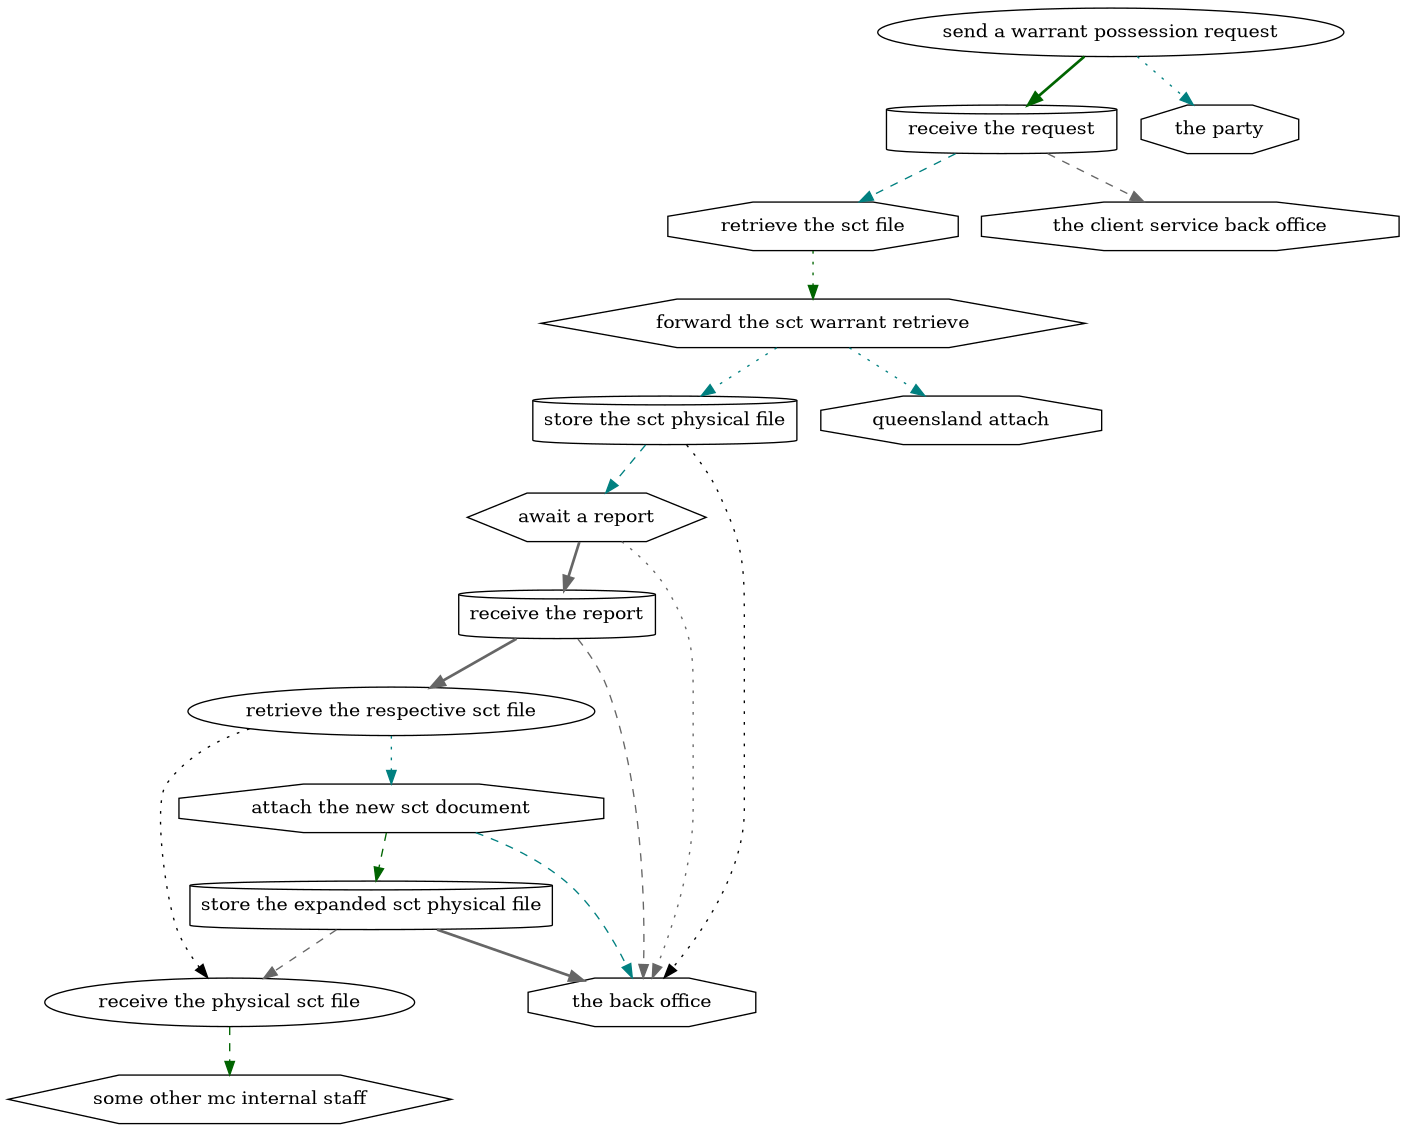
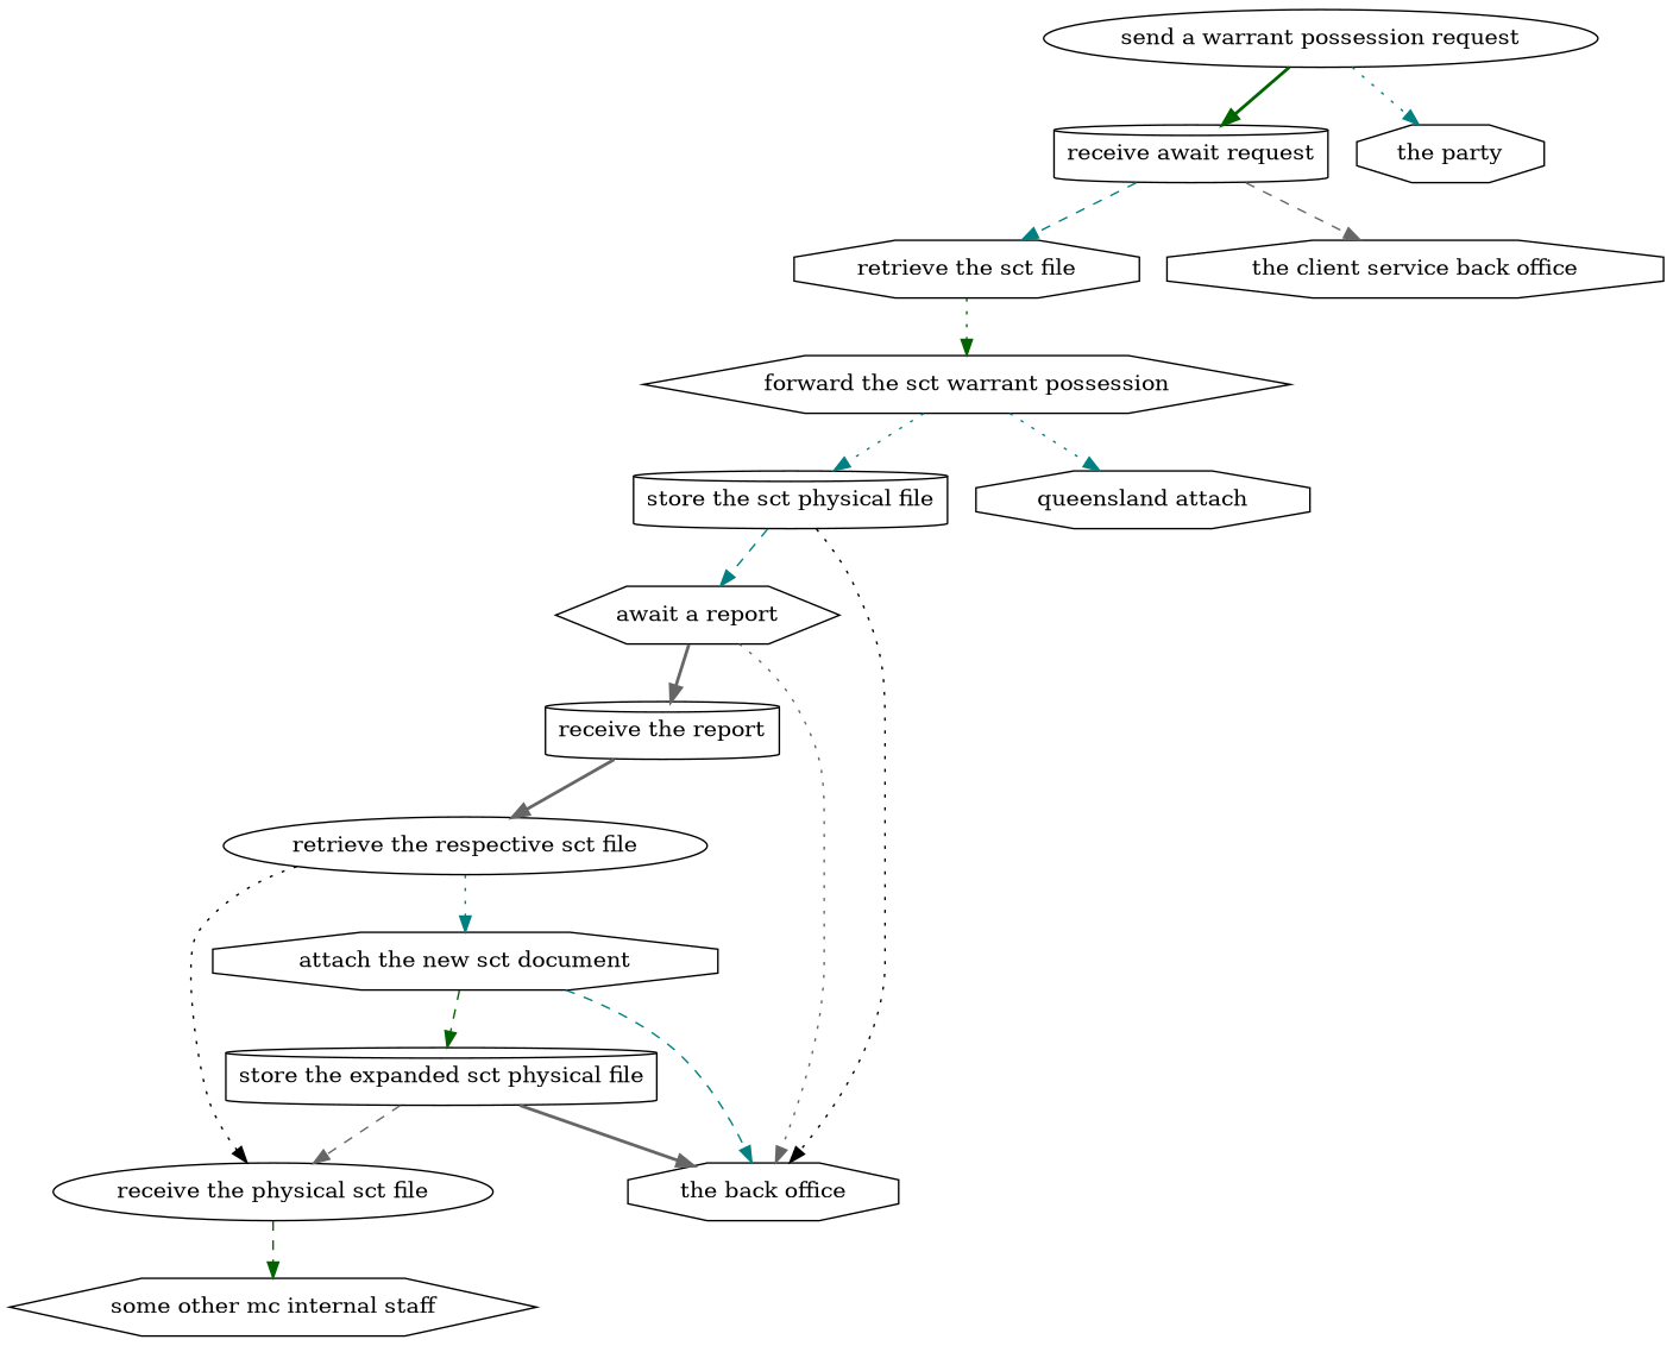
  strict digraph {
    node [shape=octagon]
    edge [attrs="{'type': 'flow', 'label': 'flow'}" color=teal style=dotted]
    "send a warrant possession request" [attrs="{'type': 'Activity', 'label': 'send a warrant possession request'}" shape=ellipse]
-   "receive the request" [attrs="{'type': 'Activity', 'label': 'receive the request'}" shape=cylinder]
+   "receive the request" [attrs="{'type': 'Activity', 'label': 'receive the request'}" shape=cylinder label="receive await request"]
    "the party" [attrs="{'type': 'Actor', 'label': 'the party'}"]
    "retrieve the sct file" [attrs="{'type': 'Activity', 'label': 'retrieve the sct file'}"]
    "the client service back office" [attrs="{'type': 'Actor', 'label': 'the client service back office'}"]
-   "forward the sct warrant possession" [attrs="{'type': 'Activity', 'label': 'forward the sct warrant possession'}" shape=hexagon label="forward the sct warrant retrieve"]
+   "forward the sct warrant possession" [attrs="{'type': 'Activity', 'label': 'forward the sct warrant possession'}" shape=hexagon]
    "store the sct physical file" [attrs="{'type': 'Activity', 'label': 'store the sct physical file'}" shape=cylinder]
    n8 [attrs="{'type': 'Actor', 'label': 'queensland police'}" label="queensland attach"]
    "await a report" [attrs="{'type': 'Activity', 'label': 'await a report'}" shape=hexagon]
    "the back office" [attrs="{'type': 'Actor', 'label': 'the back office'}"]
    "receive the report" [attrs="{'type': 'Activity', 'label': 'receive the report'}" shape=cylinder]
    "retrieve the respective sct file" [attrs="{'type': 'Activity', 'label': 'retrieve the respective sct file'}" shape=ellipse]
    "attach the new sct document" [attrs="{'type': 'Activity', 'label': 'attach the new sct document'}"]
    "receive the physical sct file" [attrs="{'type': 'Activity', 'label': 'receive the physical sct file'}" shape=ellipse]
    "store the expanded sct physical file" [attrs="{'type': 'Activity', 'label': 'store the expanded sct physical file'}" shape=cylinder]
    "some other mc internal staff" [attrs="{'type': 'Actor', 'label': 'some other mc internal staff'}" shape=hexagon]
    "send a warrant possession request" -> "receive the request" [color=darkgreen style=bold]
    "send a warrant possession request" -> "the party" [attrs="{'type': 'actor performer', 'label': 'actor performer'}"]
    "receive the request" -> "retrieve the sct file" [style=dashed]
    "receive the request" -> "the client service back office" [attrs="{'type': 'actor performer', 'label': 'actor performer'}" color=gray40 style=dashed]
    "retrieve the sct file" -> "forward the sct warrant possession" [color=darkgreen]
    "forward the sct warrant possession" -> "store the sct physical file"
    "forward the sct warrant possession" -> n8 [attrs="{'type': 'actor performer', 'label': 'actor performer'}"]
    "store the sct physical file" -> "await a report" [style=dashed]
    "store the sct physical file" -> "the back office" [attrs="{'type': 'actor performer', 'label': 'actor performer'}" color=black]
    "await a report" -> "the back office" [attrs="{'type': 'actor performer', 'label': 'actor performer'}" color=gray40]
    "await a report" -> "receive the report" [color=gray40 style=bold]
-   "receive the report" -> "the back office" [attrs="{'type': 'actor performer', 'label': 'actor performer'}" color=gray40 style=dashed]
    "receive the report" -> "retrieve the respective sct file" [color=gray40 style=bold]
    "retrieve the respective sct file" -> "attach the new sct document"
    "retrieve the respective sct file" -> "receive the physical sct file" [attrs="{'type': 'actor performer', 'label': 'actor performer'}" color=black]
    "attach the new sct document" -> "the back office" [attrs="{'type': 'actor performer', 'label': 'actor performer'}" style=dashed]
    "attach the new sct document" -> "store the expanded sct physical file" [color=darkgreen style=dashed]
    "receive the physical sct file" -> "some other mc internal staff" [attrs="{'type': 'actor performer', 'label': 'actor performer'}" color=darkgreen style=dashed]
    "store the expanded sct physical file" -> "the back office" [attrs="{'type': 'actor performer', 'label': 'actor performer'}" color=gray40 style=bold]
    "store the expanded sct physical file" -> "receive the physical sct file" [color=gray40 style=dashed]
  }
